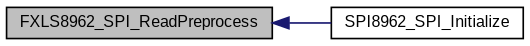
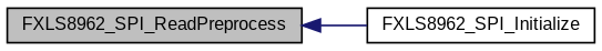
  digraph {
    rankdir=LR
    fontname="Liberation Sans"
    node [color=black fontname="Liberation Sans" fontsize=10 shape=record style=filled]
    n1 [fillcolor=grey75 fontcolor=black height=0.2 label=FXLS8962_SPI_ReadPreprocess width=0.4]
-   n2 [fillcolor=white height=0.2 label=SPI8962_SPI_Initialize width=0.4]
+   n2 [fillcolor=white height=0.2 label=FXLS8962_SPI_Initialize width=0.4]
    n1 -> n2 [color=midnightblue dir=back fontname="Liberation Sans" fontsize=10 labelfontname=Helvetica labelfontsize=10 style=solid]
  }
